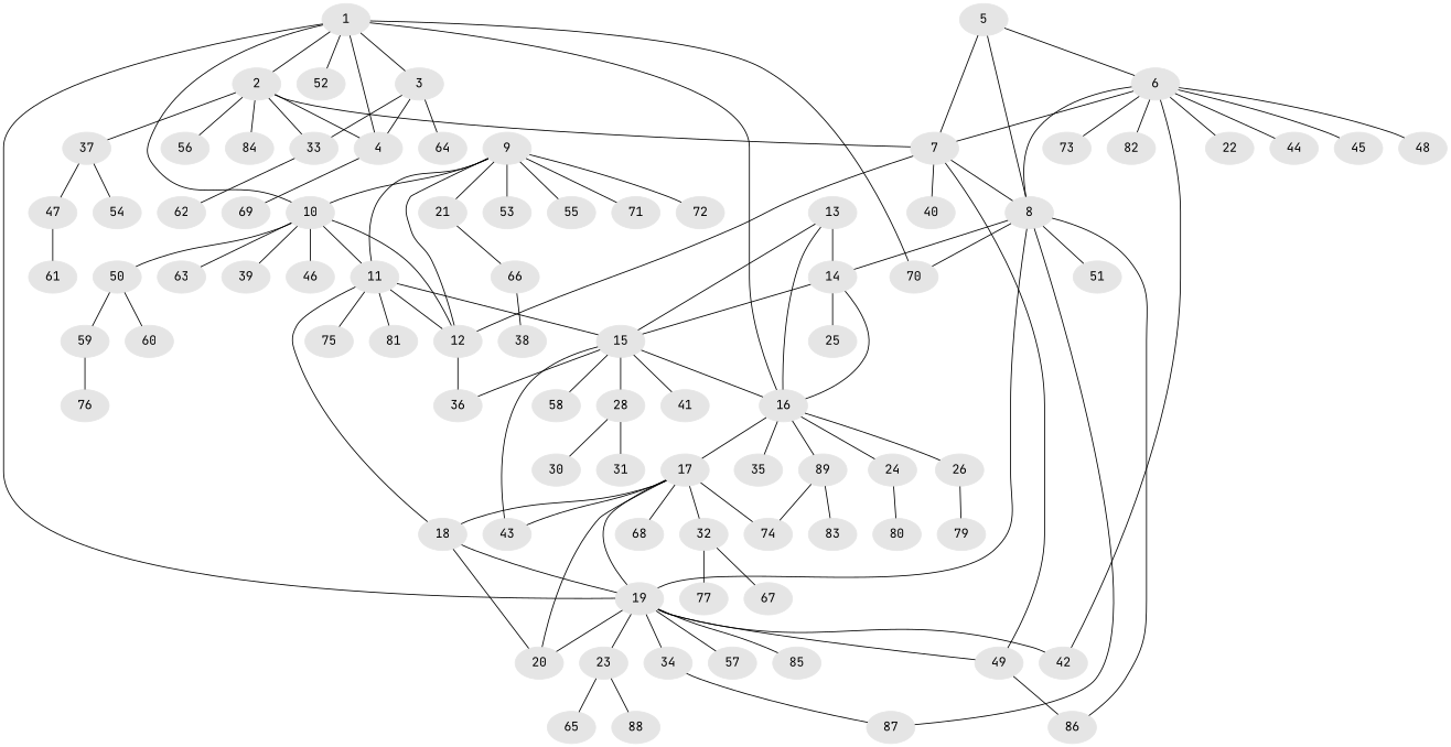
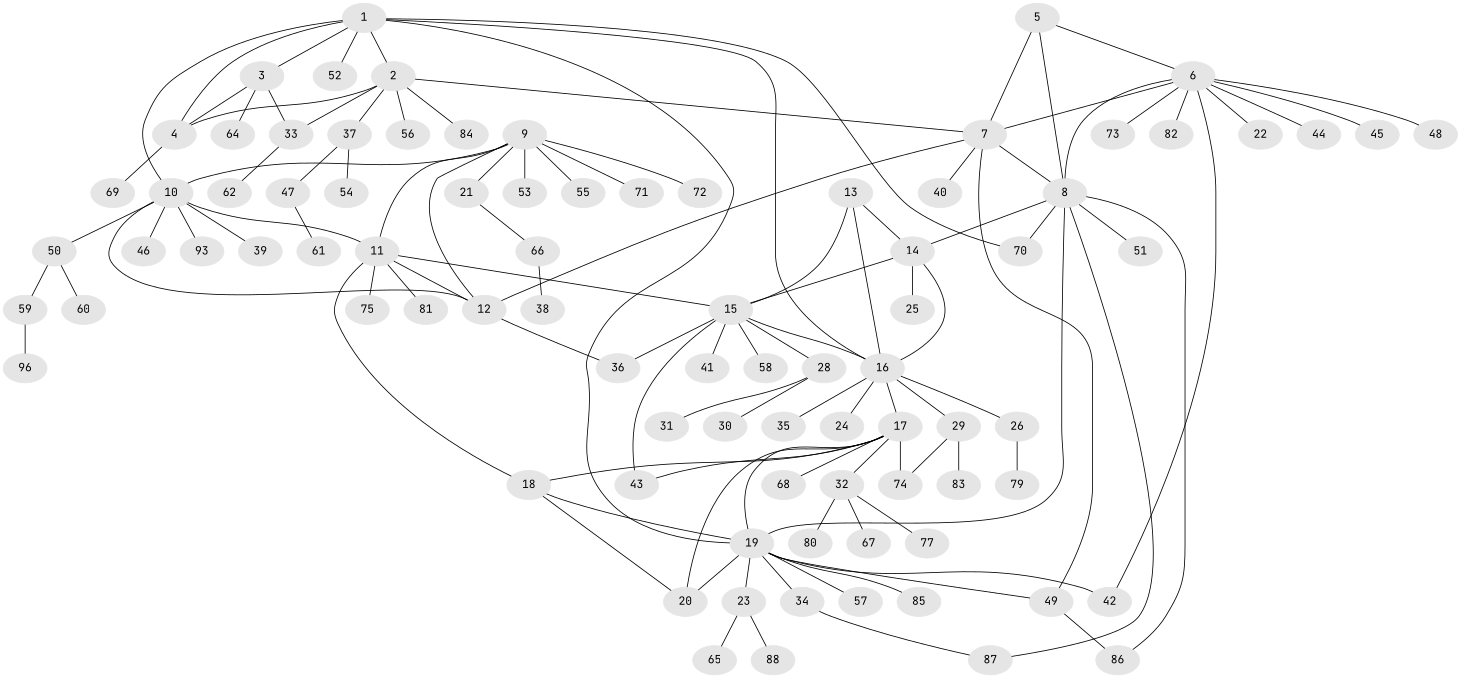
  graph {
    fontname="JetBrains Mono"
    node [color=gray90 fontname="JetBrains Mono" style=filled]
    edge [fontname="JetBrains Mono"]
    1
    2
    3
    4
    10
    16
    19
    52
    70
    7
    37
    56
    84
    33
    64
    69
    12
    11
    39
    46
    50
-   63
+   63 [label=93]
    17
    24
    26
-   29 [label=89]
+   29
    35
    42
    49
    20
    23
    34
    57
    85
    8
    40
    47
    54
    62
    5
    6
    22
    44
    45
    48
    73
    82
    14
    51
    86
    87
    36
    15
    25
    9
    21
    53
    55
    71
    72
    18
    75
    81
    66
    59
    60
    28
    41
    43
    58
    13
    30
    31
    32
    68
    74
    79
    83
    67
    77
    80
    65
    88
    38
    61
-   76
+   76 [label=96]
    1 -- 2
    1 -- 3
    1 -- 4
    1 -- 10
    1 -- 16
    1 -- 19
    1 -- 52
    1 -- 70
    2 -- 4
    2 -- 7
    2 -- 37
    2 -- 56
    2 -- 84
    2 -- 33
    3 -- 4
    3 -- 33
    3 -- 64
    4 -- 69
    10 -- 12
    10 -- 11
    10 -- 39
    10 -- 46
    10 -- 50
    10 -- 63
    16 -- 17
    16 -- 24
    16 -- 26
    16 -- 29
    16 -- 35
    19 -- 42
    19 -- 49
    19 -- 20
    19 -- 23
    19 -- 34
    19 -- 57
    19 -- 85
    7 -- 12
    7 -- 49
    7 -- 8
    7 -- 40
    37 -- 47
    37 -- 54
    33 -- 62
    12 -- 36
    11 -- 12
    11 -- 15
    11 -- 18
    11 -- 75
    11 -- 81
    50 -- 59
    50 -- 60
    17 -- 19
    17 -- 20
    17 -- 18
    17 -- 43
    17 -- 32
    17 -- 68
    17 -- 74
    26 -- 79
    29 -- 74
    29 -- 83
    49 -- 86
    23 -- 65
    23 -- 88
    34 -- 87
    8 -- 19
    8 -- 70
    8 -- 14
    8 -- 51
    8 -- 86
    8 -- 87
    47 -- 61
    5 -- 7
    5 -- 8
    5 -- 6
    6 -- 7
    6 -- 42
    6 -- 8
    6 -- 22
    6 -- 44
    6 -- 45
    6 -- 48
    6 -- 73
    6 -- 82
    14 -- 16
    14 -- 15
    14 -- 25
    15 -- 16
    15 -- 36
    15 -- 28
    15 -- 41
    15 -- 43
    15 -- 58
    9 -- 10
    9 -- 12
    9 -- 11
    9 -- 21
    9 -- 53
    9 -- 55
    9 -- 71
    9 -- 72
    21 -- 66
    18 -- 19
    18 -- 20
    66 -- 38
    59 -- 76
    28 -- 30
    28 -- 31
    13 -- 16
    13 -- 14
    13 -- 15
    32 -- 67
    32 -- 77
-   24 -- 80
+   32 -- 80
  }
